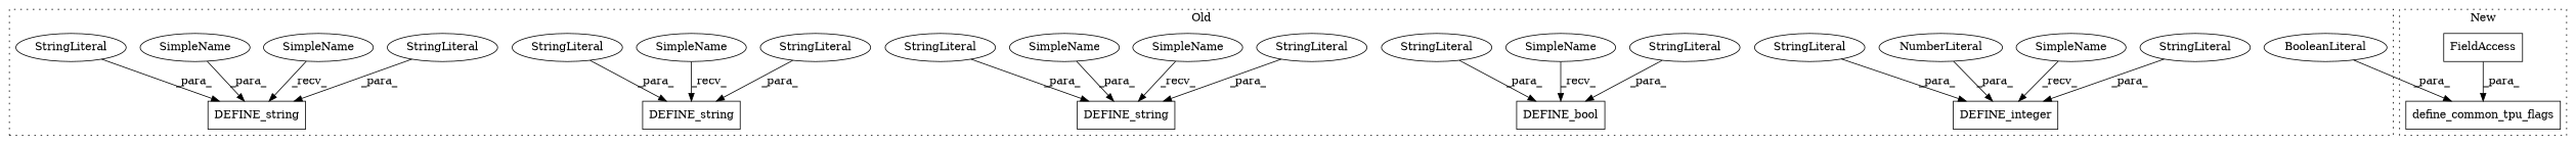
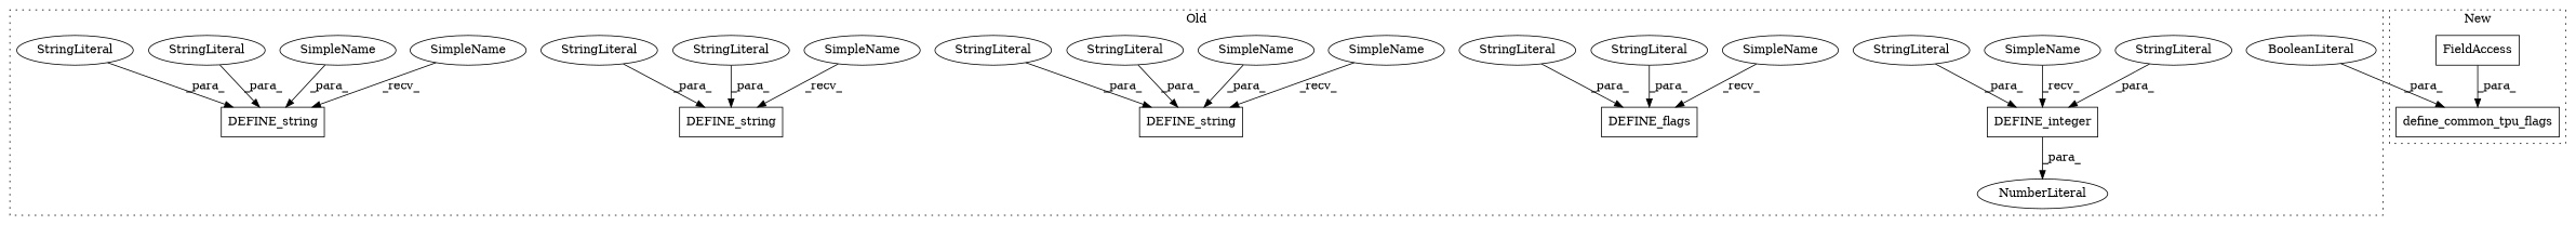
  digraph {
    node [a=45 l=5 shape=ellipse]
-   n1 [a=32 l="12,1" label=DEFINE_bool s="2338,2398" shape=box]
+   n1 [a=32 l="12,1" label=DEFINE_flags s="2338,2398" shape=box]
    n2 [a=32 l="15,1" label=DEFINE_integer s="1802,1874" shape=box]
    n3 [a=34 l=7 label=NumberLiteral s=1831]
    n4 [a=9 l=4 label=BooleanLiteral s=2360]
    n5 [a=32 l="14,1" label=DEFINE_string s="1017,1088" shape=box]
    n6 [a=32 l="14,1" label=DEFINE_string s="398,564" shape=box]
    n7 [l=13 label=StringLiteral s=1817]
    n8 [a=32 l="14,1" label=DEFINE_string s="938,1004" shape=box]
    n9 [l=35 label=StringLiteral s=1839]
    n10 [l=33 label=StringLiteral s=2365]
    n11 [l=40 label=StringLiteral s=1048]
    n12 [l=141 label=StringLiteral s=423]
    n13 [label=StringLiteral s=412]
    n14 [l=11 label=StringLiteral s=1031]
    n15 [l=9 label=StringLiteral s=2350]
    n16 [l=10 label=StringLiteral s=952]
    n17 [l=2 label=StringLiteral s=963]
    n18 [a=42 label=SimpleName s=1796]
    n19 [a=42 label=SimpleName s=932]
    n20 [a=42 label=SimpleName s=392]
    n21 [a=42 label=SimpleName s=1011]
    n22 [a=42 label=SimpleName s=2332]
    n23 [a=42 l=4 label=SimpleName s=418]
    n24 [a=42 l=4 label=SimpleName s=1043]
    n25 [a=32 l=25 label=define_common_tpu_flags s=553 shape=box]
    n26 [a=22 l=16 label=FieldAccess s=536 shape=box]
    subgraph cluster_1 {
      label=Old
      style=dotted
      n1
      n2
      n3
      n4
      n5
      n6
      n7
      n8
      n9
      n10
      n11
      n12
      n13
      n14
      n15
      n16
      n17
      n18
      n19
      n20
      n21
      n22
      n23
      n24
    }
    subgraph cluster_2 {
      label=New
      style=dotted
      n25
      n26
    }
-   n3 -> n2 [label=_para_]
+   n2 -> n3 [label=_para_]
    n4 -> n25 [label=_para_]
    n7 -> n2 [label=_para_]
    n9 -> n2 [label=_para_]
    n10 -> n1 [label=_para_]
    n11 -> n5 [label=_para_]
    n12 -> n6 [label=_para_]
    n13 -> n6 [label=_para_]
    n14 -> n5 [label=_para_]
    n15 -> n1 [label=_para_]
    n16 -> n8 [label=_para_]
    n17 -> n8 [label=_para_]
    n18 -> n2 [label=_recv_]
    n19 -> n8 [label=_recv_]
    n20 -> n6 [label=_recv_]
    n21 -> n5 [label=_recv_]
    n22 -> n1 [label=_recv_]
    n23 -> n6 [label=_para_]
    n24 -> n5 [label=_para_]
    n26 -> n25 [label=_para_]
  }
